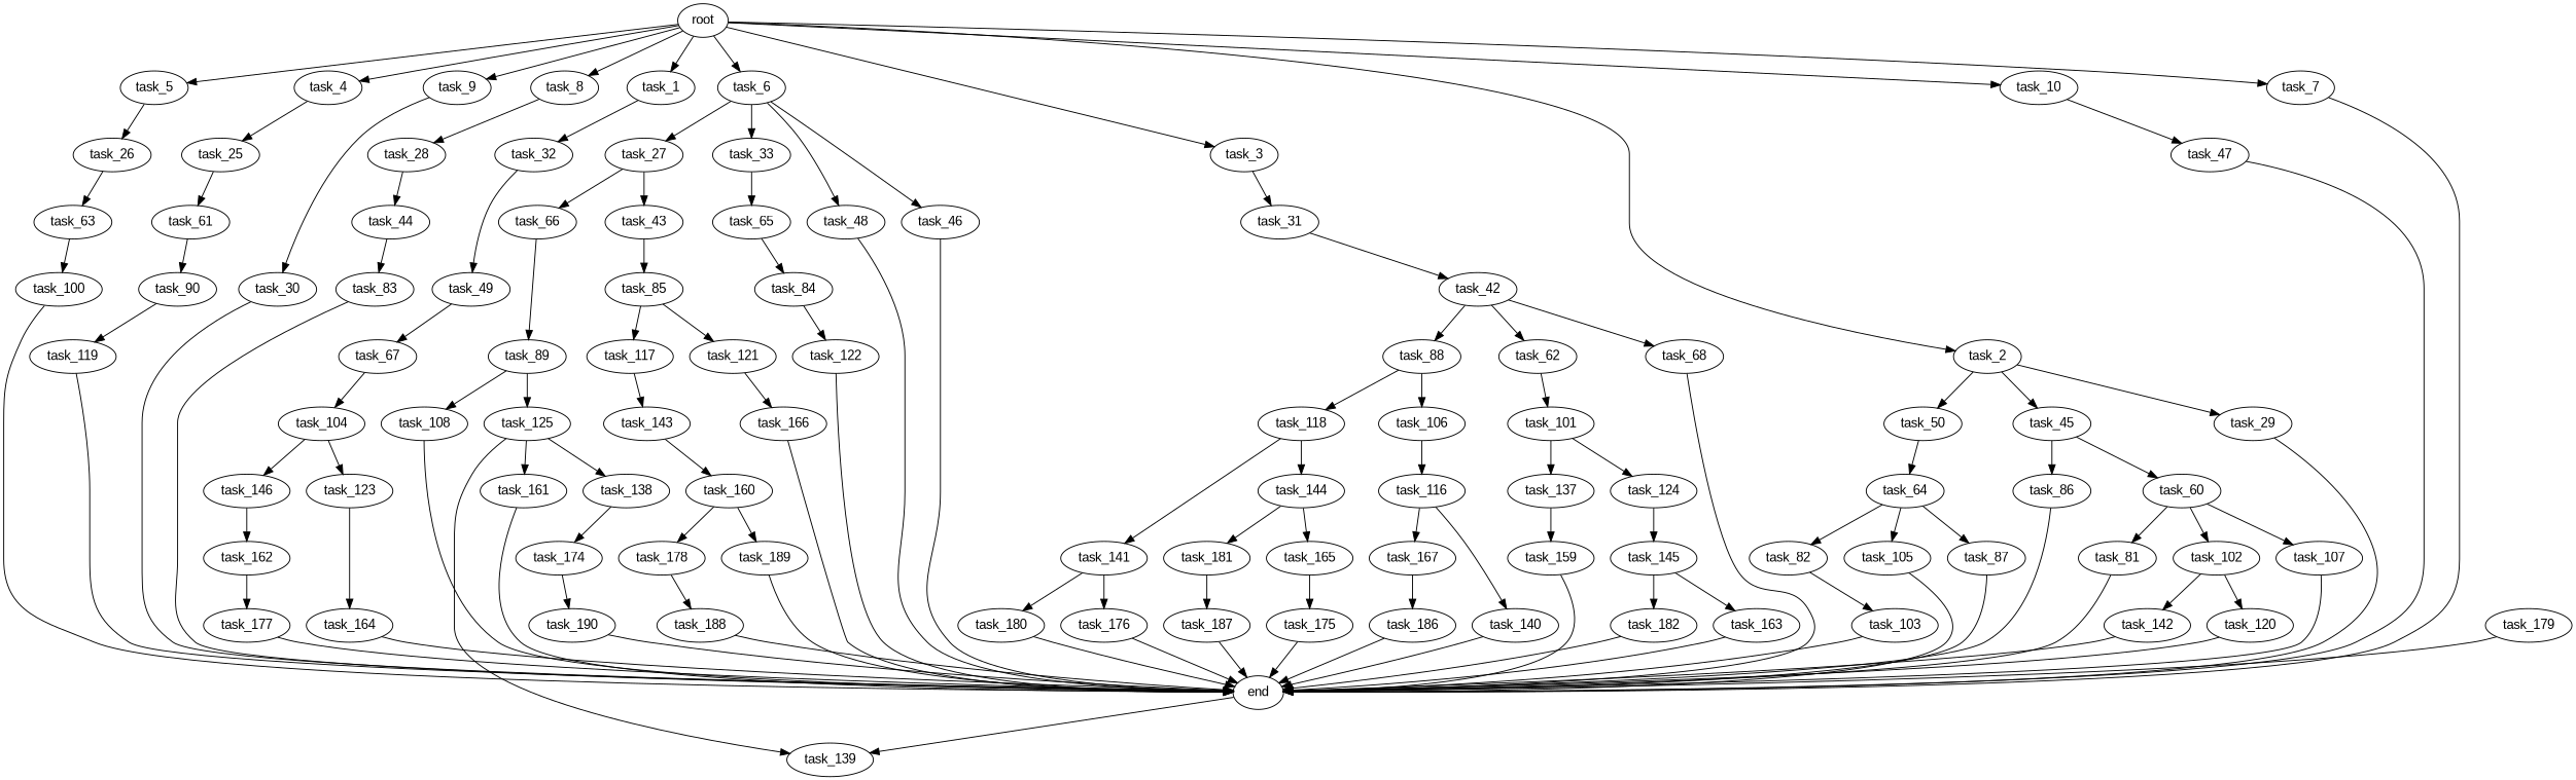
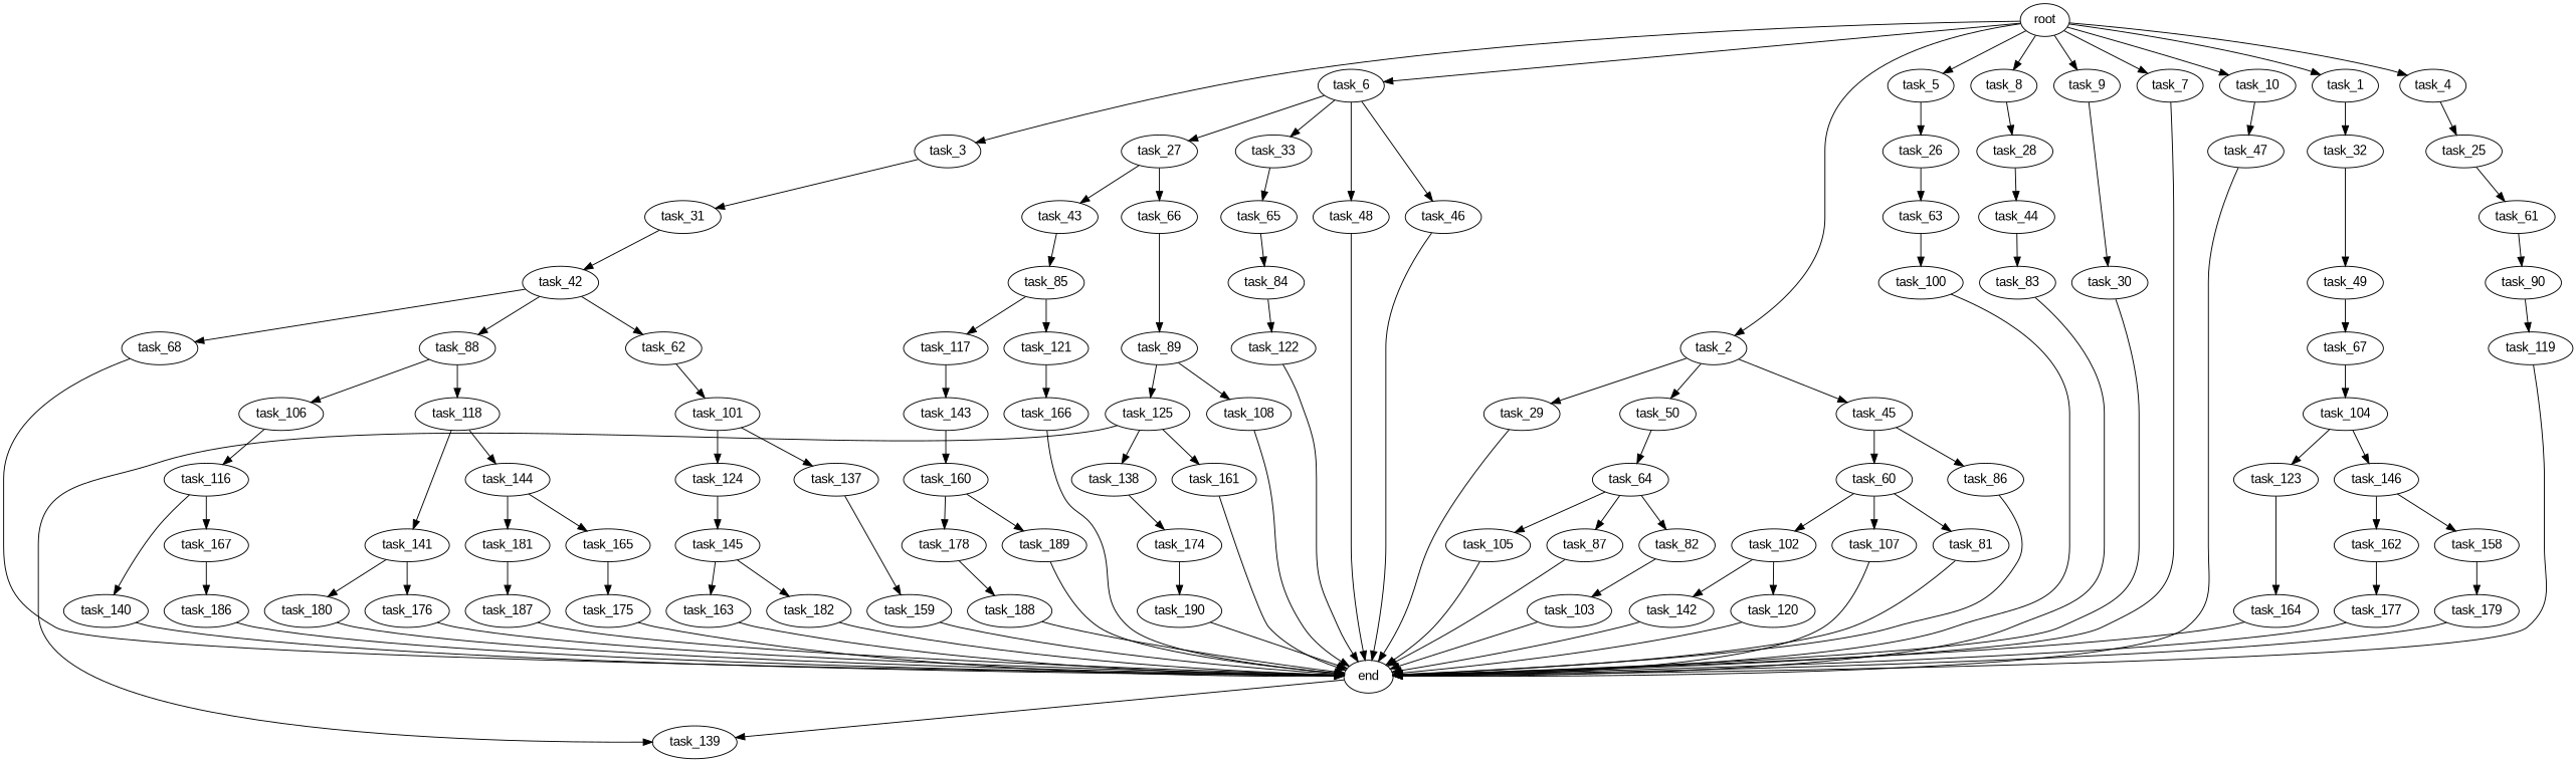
  digraph {
    fontname="Liberation Sans"
    node [fontname="Liberation Sans"]
    edge [fontname="Liberation Sans"]
    task_27
    task_66
    task_43
    task_89
    task_85
    task_122
    end
    task_139
    task_117
    task_143
    task_160
    task_119
    task_181
    task_187
    task_182
    task_108
    task_125
    task_5
    task_26
    task_63
    task_4
    task_25
    task_61
    task_121
    task_166
    task_84
    task_81
    task_90
    task_31
    task_42
    task_88
    task_62
    task_68
    task_178
    task_189
    task_100
    task_64
    task_82
    task_105
    task_87
    task_103
    task_118
    task_141
    task_144
    task_180
    task_176
    task_165
    task_190
    task_116
    task_167
    task_140
    task_186
    task_28
    task_44
    task_83
    task_106
    task_9
    task_30
    task_33
    task_65
    task_142
    task_102
    task_120
    root
    task_8
    task_1
    task_6
    task_3
    task_2
    task_10
    task_7
    task_32
    task_48
    task_46
    task_50
    task_45
    task_29
    task_47
    task_86
    task_188
    task_179
    task_49
    task_174
    task_60
    task_107
+   task_158
    task_104
    task_146
    task_123
    task_162
    task_164
    task_177
    task_175
    task_101
    task_137
    task_124
    task_163
    task_161
    task_159
    task_145
    task_67
    task_138
    task_27 -> task_66
    task_27 -> task_43
    task_66 -> task_89
    task_43 -> task_85
    task_89 -> task_108
    task_89 -> task_125
    task_85 -> task_117
    task_85 -> task_121
    task_122 -> end
    end -> task_139
    task_117 -> task_143
    task_143 -> task_160
    task_160 -> task_178
    task_160 -> task_189
    task_119 -> end
    task_181 -> task_187
    task_187 -> end
    task_182 -> end
    task_108 -> end
    task_125 -> task_139
    task_125 -> task_161
    task_125 -> task_138
    task_5 -> task_26
    task_26 -> task_63
    task_63 -> task_100
    task_4 -> task_25
    task_25 -> task_61
    task_61 -> task_90
    task_121 -> task_166
    task_166 -> end
    task_84 -> task_122
    task_81 -> end
    task_90 -> task_119
    task_31 -> task_42
    task_42 -> task_88
    task_42 -> task_62
    task_42 -> task_68
    task_88 -> task_118
    task_88 -> task_106
    task_62 -> task_101
    task_68 -> end
    task_178 -> task_188
    task_189 -> end
    task_100 -> end
    task_64 -> task_82
    task_64 -> task_105
    task_64 -> task_87
    task_82 -> task_103
    task_105 -> end
    task_87 -> end
    task_103 -> end
    task_118 -> task_141
    task_118 -> task_144
    task_141 -> task_180
    task_141 -> task_176
    task_144 -> task_181
    task_144 -> task_165
    task_180 -> end
    task_176 -> end
    task_165 -> task_175
    task_190 -> end
    task_116 -> task_167
    task_116 -> task_140
    task_167 -> task_186
    task_140 -> end
    task_186 -> end
    task_28 -> task_44
    task_44 -> task_83
    task_83 -> end
    task_106 -> task_116
    task_9 -> task_30
    task_30 -> end
    task_33 -> task_65
    task_65 -> task_84
    task_142 -> end
    task_102 -> task_142
    task_102 -> task_120
    task_120 -> end
    root -> task_5
    root -> task_4
    root -> task_9
    root -> task_8
    root -> task_1
    root -> task_6
    root -> task_3
    root -> task_2
    root -> task_10
    root -> task_7
    task_8 -> task_28
    task_1 -> task_32
    task_6 -> task_27
    task_6 -> task_33
    task_6 -> task_48
    task_6 -> task_46
    task_3 -> task_31
    task_2 -> task_50
    task_2 -> task_45
    task_2 -> task_29
    task_10 -> task_47
    task_7 -> end
    task_32 -> task_49
    task_48 -> end
    task_46 -> end
    task_50 -> task_64
    task_45 -> task_86
    task_45 -> task_60
    task_29 -> end
    task_47 -> end
    task_86 -> end
    task_188 -> end
    task_179 -> end
    task_49 -> task_67
    task_174 -> task_190
    task_60 -> task_81
    task_60 -> task_102
    task_60 -> task_107
    task_107 -> end
+   task_158 -> task_179
    task_104 -> task_146
    task_104 -> task_123
+   task_146 -> task_158
    task_146 -> task_162
    task_123 -> task_164
    task_162 -> task_177
    task_164 -> end
    task_177 -> end
    task_175 -> end
    task_101 -> task_137
    task_101 -> task_124
    task_137 -> task_159
    task_124 -> task_145
    task_163 -> end
    task_161 -> end
    task_159 -> end
    task_145 -> task_182
    task_145 -> task_163
    task_67 -> task_104
    task_138 -> task_174
  }
